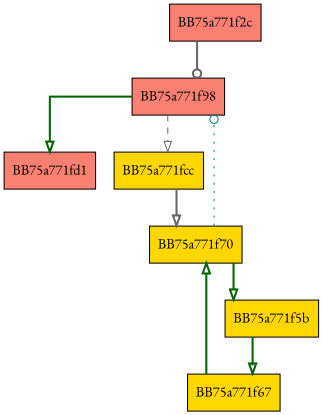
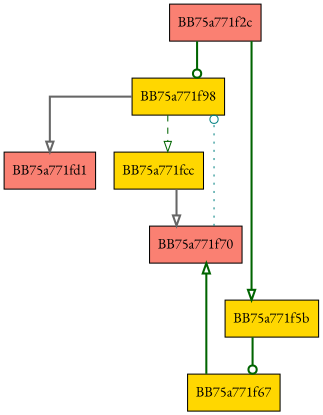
  digraph {
    fontname="EB Garamond"
    splines=ortho
    node [fillcolor=gold fontname="EB Garamond" shape=box style=filled]
    edge [arrowhead=onormal color=darkgreen fontname="EB Garamond" style=bold]
    BB75a771f2c [fillcolor=salmon]
-   BB75a771f98 [fillcolor=salmon]
+   BB75a771f98
    BB75a771f5b
    BB75a771fd1 [fillcolor=salmon]
    BB75a771fcc
    BB75a771f67
-   BB75a771f70
-   BB75a771f2c -> BB75a771f98 [arrowhead=odot color=gray40]
-   BB75a771f70 -> BB75a771f5b
-   BB75a771f98 -> BB75a771fd1
-   BB75a771f98 -> BB75a771fcc [color=gray40 style=dashed]
-   BB75a771f5b -> BB75a771f67
+   BB75a771f70 [fillcolor=salmon]
+   BB75a771f2c -> BB75a771f98 [arrowhead=odot]
+   BB75a771f2c -> BB75a771f5b
+   BB75a771f98 -> BB75a771fd1 [color=gray40]
+   BB75a771f98 -> BB75a771fcc [style=dashed]
+   BB75a771f5b -> BB75a771f67 [arrowhead=odot]
    BB75a771fcc -> BB75a771f70 [color=gray40]
    BB75a771f67 -> BB75a771f70
    BB75a771f70 -> BB75a771f98 [arrowhead=odot color=teal style=dotted]
  }
